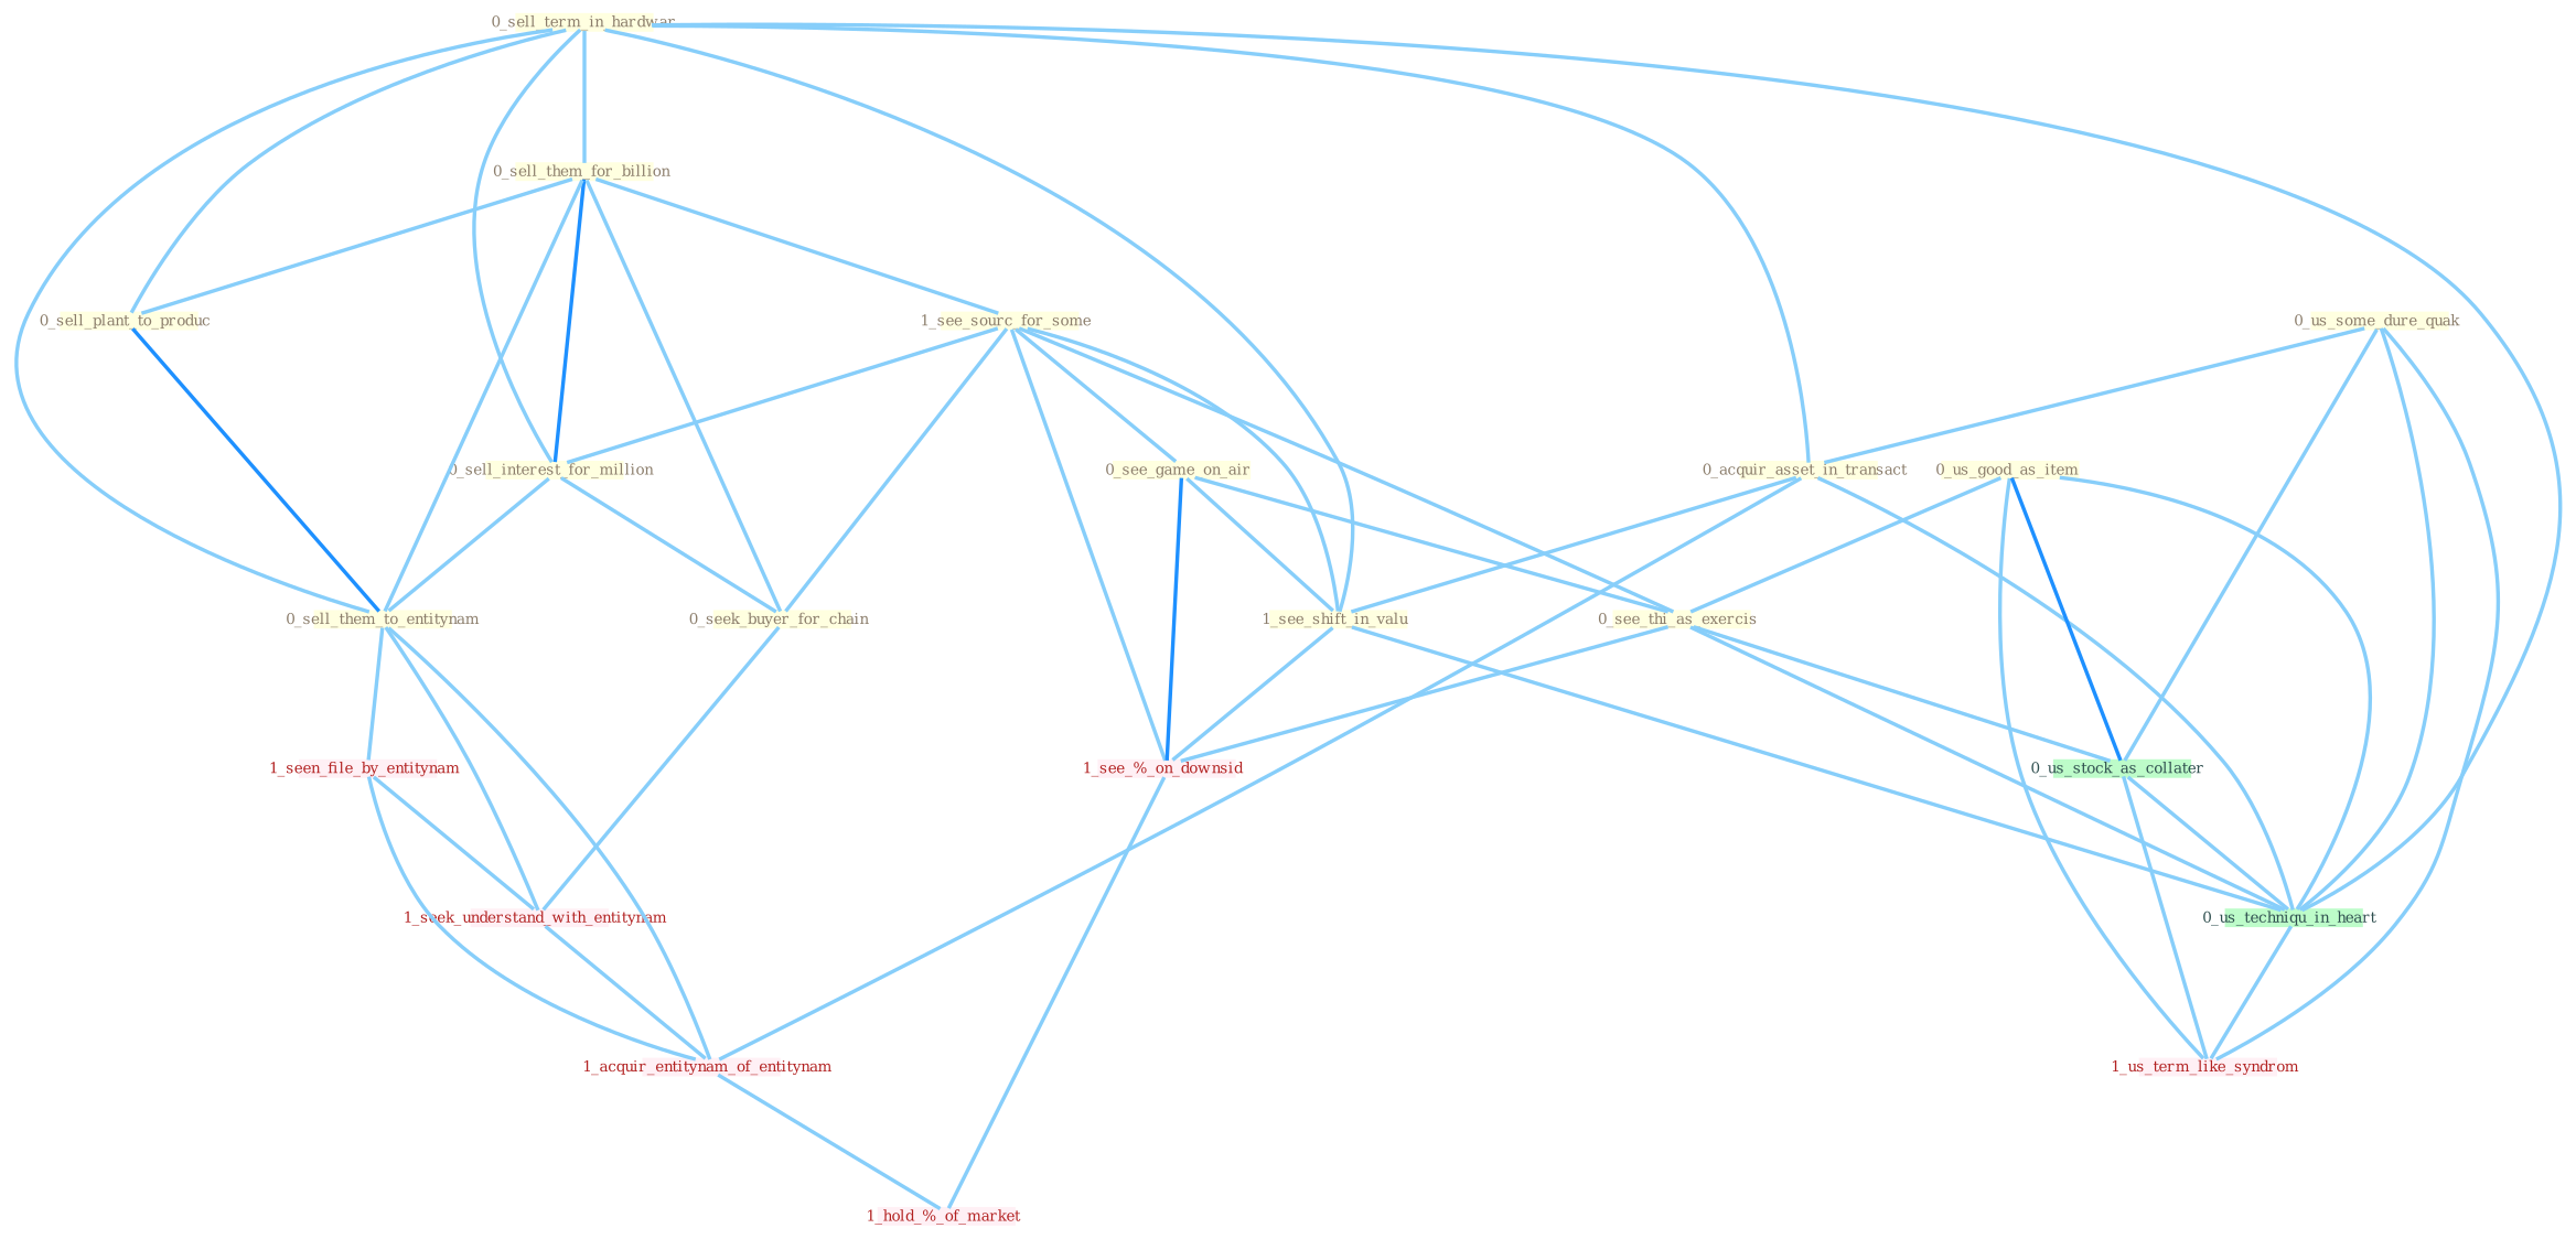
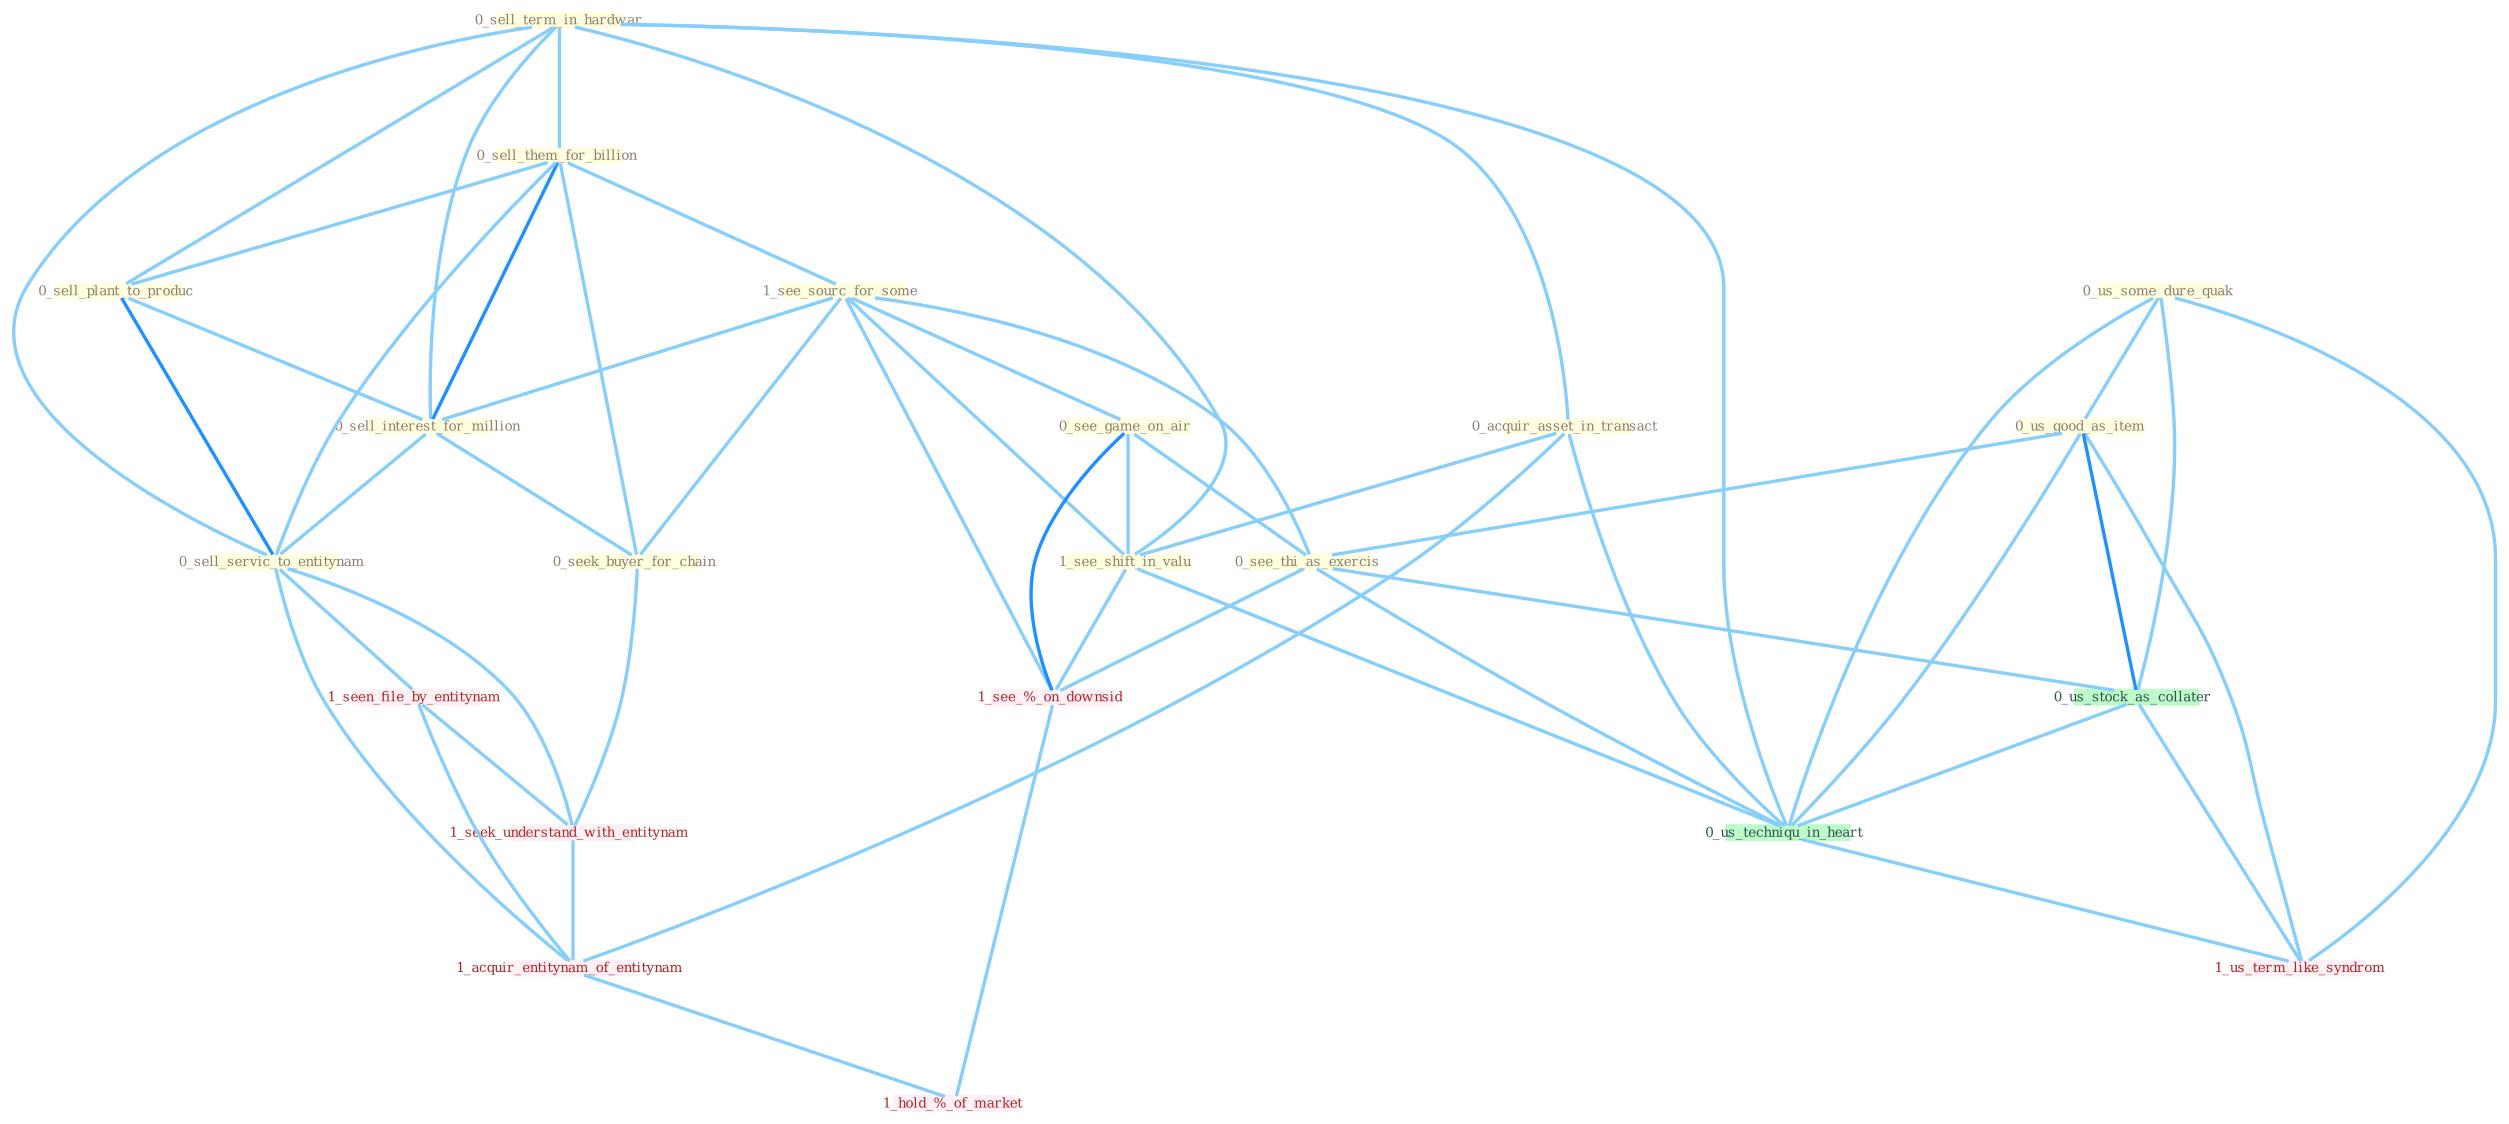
  graph {
    fontname="DejaVu Serif"
    node [color="#ffffe0" fixedsize=true fontcolor="#8b7d6b" fontname="DejaVu Serif" fontsize=4 shape=polygon style=filled]
    edge [color="#87cefa" fontname="DejaVu Serif" w=1]
    n1 [height=.06 label="0_sell_term_in_hardwar" width=.5]
    "0_sell_them_for_billion " [height=.06 width=.5]
    "0_sell_plant_to_produc " [height=.06 width=.5]
    "0_us_some_dure_quak " [height=.06 width=.5]
    "1_see_sourc_for_some " [height=.06 width=.5]
    "0_see_game_on_air " [height=.06 width=.5]
    "0_acquir_asset_in_transact " [height=.06 width=.5]
    "0_sell_interest_for_million " [height=.06 width=.5]
    "0_us_good_as_item " [height=.06 width=.5]
    "0_see_thi_as_exercis " [height=.06 width=.5]
-   "0_sell_servic_to_entitynam " [height=.06 width=.5 label="0_sell_them_to_entitynam"]
+   "0_sell_servic_to_entitynam " [height=.06 width=.5]
    "0_seek_buyer_for_chain " [height=.06 width=.5]
    "1_see_shift_in_valu " [height=.06 width=.5]
    "1_seen_file_by_entitynam " [color="#fff0f5" fontcolor="#b22222" height=.06 width=.5]
    "1_seek_understand_with_entitynam " [color="#fff0f5" fontcolor="#b22222" height=.06 width=.5]
    "1_acquir_entitynam_of_entitynam " [color="#fff0f5" fontcolor="#b22222" height=.06 width=.5]
    "1_see_%_on_downsid " [color="#fff0f5" fontcolor="#b22222" height=.06 width=.5]
    "1_us_term_like_syndrom " [color="#fff0f5" fontcolor="#b22222" height=.06 width=.5]
    "1_hold_%_of_market " [color="#fff0f5" fontcolor="#b22222" height=.06 width=.5]
    "0_us_techniqu_in_heart " [color="#BDFCC9" fontcolor="#2f4f4f" height=.06 width=.5]
    "0_us_stock_as_collater " [color="#BDFCC9" fontcolor="#2f4f4f" height=.06 width=.5]
    subgraph sub_1 {
      n1
      "0_sell_them_for_billion "
      "0_sell_plant_to_produc "
      "0_us_some_dure_quak "
      "1_see_sourc_for_some "
      "0_see_game_on_air "
      "0_acquir_asset_in_transact "
      "0_sell_interest_for_million "
      "0_us_good_as_item "
      "0_see_thi_as_exercis "
      "0_sell_servic_to_entitynam "
      "0_seek_buyer_for_chain "
      "1_see_shift_in_valu "
    }
    subgraph sub_2 {
      "1_seen_file_by_entitynam "
      "1_seek_understand_with_entitynam "
      "1_acquir_entitynam_of_entitynam "
      "1_see_%_on_downsid "
      "1_us_term_like_syndrom "
      "1_hold_%_of_market "
    }
    n1 -- "0_sell_them_for_billion "
    n1 -- "0_sell_plant_to_produc "
    n1 -- "0_acquir_asset_in_transact "
    n1 -- "0_sell_interest_for_million "
    n1 -- "0_sell_servic_to_entitynam "
    n1 -- "1_see_shift_in_valu "
    n1 -- "0_us_techniqu_in_heart "
    "0_sell_them_for_billion " -- "0_sell_plant_to_produc "
    "0_sell_them_for_billion " -- "1_see_sourc_for_some "
    "0_sell_them_for_billion " -- "0_sell_interest_for_million " [color="#1e90ff" w=2]
    "0_sell_them_for_billion " -- "0_sell_servic_to_entitynam "
    "0_sell_them_for_billion " -- "0_seek_buyer_for_chain "
+   "0_sell_plant_to_produc " -- "0_sell_interest_for_million "
    "0_sell_plant_to_produc " -- "0_sell_servic_to_entitynam " [color="#1e90ff" w=2]
-   "0_us_some_dure_quak " -- "0_acquir_asset_in_transact "
+   "0_us_some_dure_quak " -- "0_us_good_as_item "
    "0_us_some_dure_quak " -- "1_us_term_like_syndrom "
    "0_us_some_dure_quak " -- "0_us_techniqu_in_heart "
    "0_us_some_dure_quak " -- "0_us_stock_as_collater "
    "1_see_sourc_for_some " -- "0_see_game_on_air "
    "1_see_sourc_for_some " -- "0_sell_interest_for_million "
    "1_see_sourc_for_some " -- "0_see_thi_as_exercis "
    "1_see_sourc_for_some " -- "0_seek_buyer_for_chain "
    "1_see_sourc_for_some " -- "1_see_shift_in_valu "
    "1_see_sourc_for_some " -- "1_see_%_on_downsid "
    "0_see_game_on_air " -- "0_see_thi_as_exercis "
    "0_see_game_on_air " -- "1_see_shift_in_valu "
    "0_see_game_on_air " -- "1_see_%_on_downsid " [color="#1e90ff" w=2]
    "0_acquir_asset_in_transact " -- "1_see_shift_in_valu "
    "0_acquir_asset_in_transact " -- "1_acquir_entitynam_of_entitynam "
    "0_acquir_asset_in_transact " -- "0_us_techniqu_in_heart "
    "0_sell_interest_for_million " -- "0_sell_servic_to_entitynam "
    "0_sell_interest_for_million " -- "0_seek_buyer_for_chain "
    "0_us_good_as_item " -- "0_see_thi_as_exercis "
    "0_us_good_as_item " -- "1_us_term_like_syndrom "
    "0_us_good_as_item " -- "0_us_techniqu_in_heart "
    "0_us_good_as_item " -- "0_us_stock_as_collater " [color="#1e90ff" w=2]
    "0_see_thi_as_exercis " -- "1_see_%_on_downsid "
    "0_see_thi_as_exercis " -- "0_us_techniqu_in_heart "
    "0_see_thi_as_exercis " -- "0_us_stock_as_collater "
    "0_sell_servic_to_entitynam " -- "1_seen_file_by_entitynam "
    "0_sell_servic_to_entitynam " -- "1_seek_understand_with_entitynam "
    "0_sell_servic_to_entitynam " -- "1_acquir_entitynam_of_entitynam "
    "0_seek_buyer_for_chain " -- "1_seek_understand_with_entitynam "
    "1_see_shift_in_valu " -- "1_see_%_on_downsid "
    "1_see_shift_in_valu " -- "0_us_techniqu_in_heart "
    "1_seen_file_by_entitynam " -- "1_seek_understand_with_entitynam "
    "1_seen_file_by_entitynam " -- "1_acquir_entitynam_of_entitynam "
    "1_seek_understand_with_entitynam " -- "1_acquir_entitynam_of_entitynam "
    "1_acquir_entitynam_of_entitynam " -- "1_hold_%_of_market "
    "1_see_%_on_downsid " -- "1_hold_%_of_market "
    "0_us_techniqu_in_heart " -- "1_us_term_like_syndrom "
    "0_us_stock_as_collater " -- "1_us_term_like_syndrom "
    "0_us_stock_as_collater " -- "0_us_techniqu_in_heart "
  }
